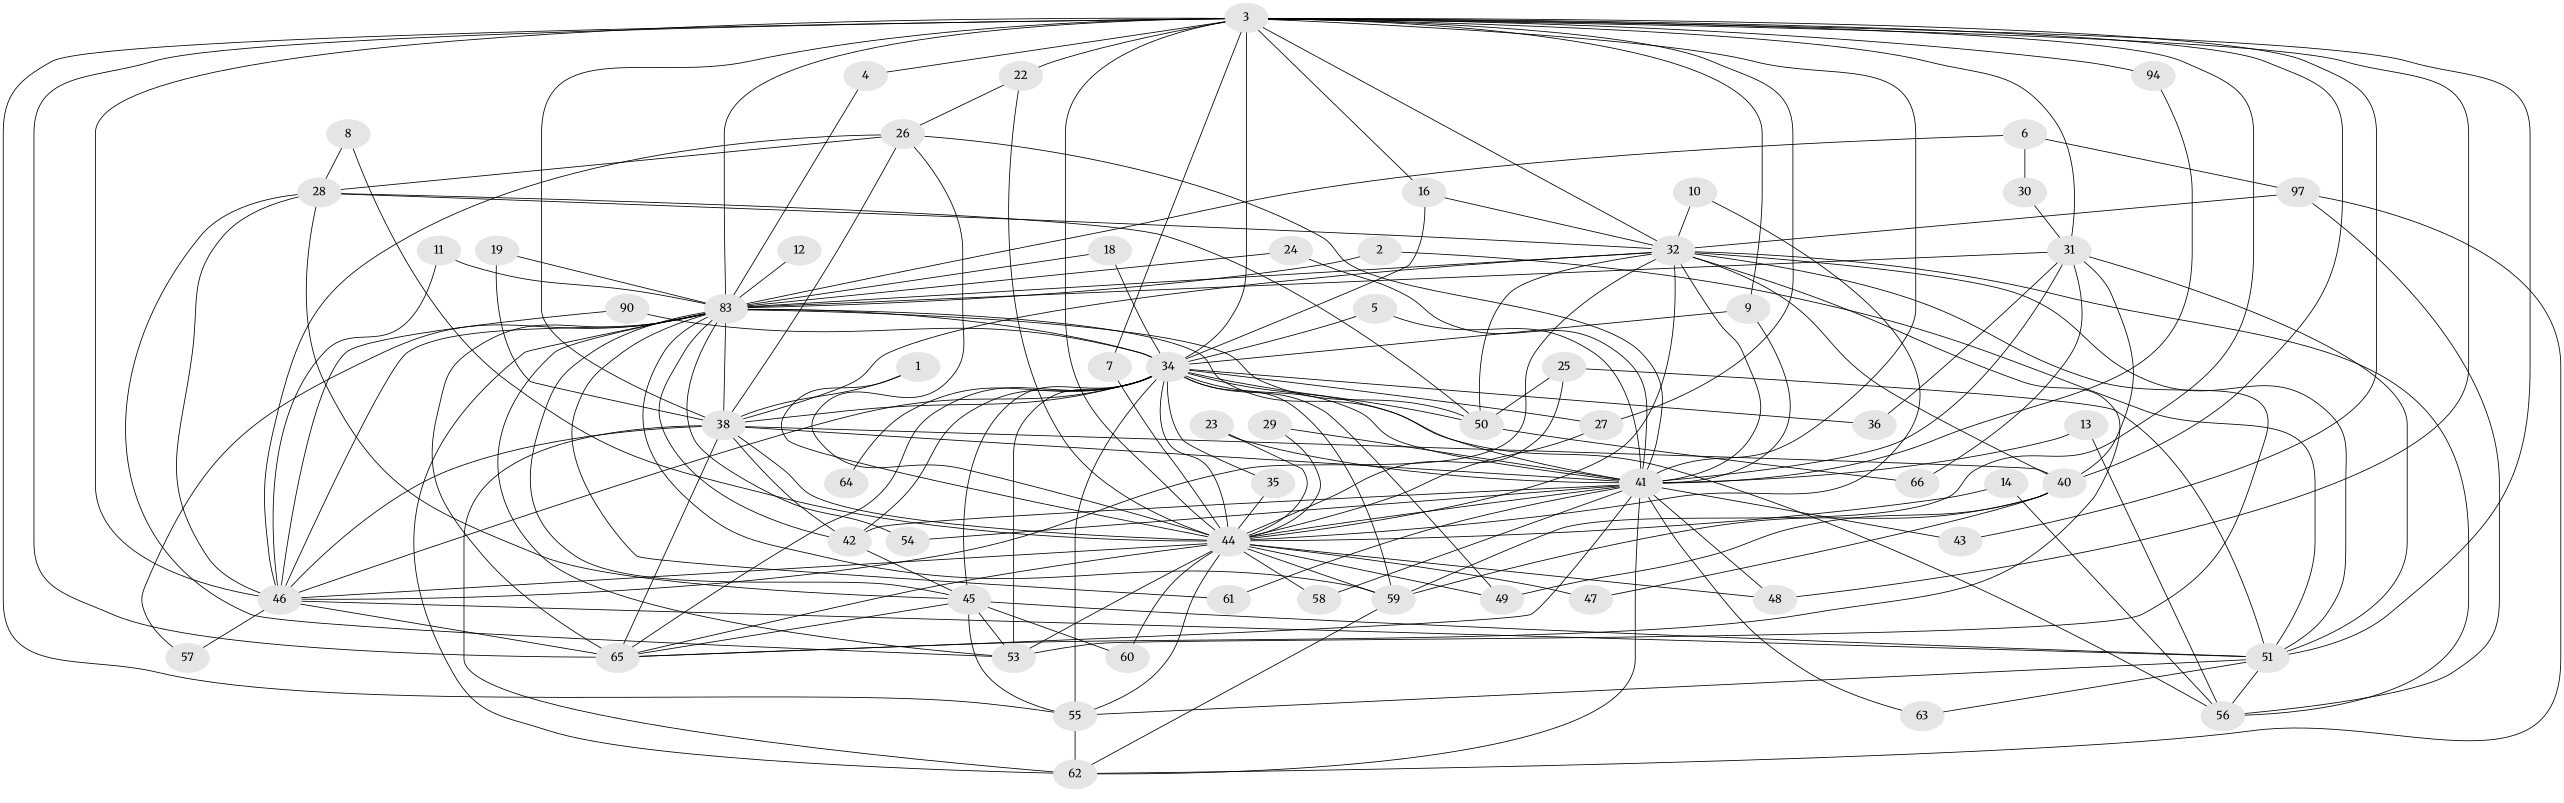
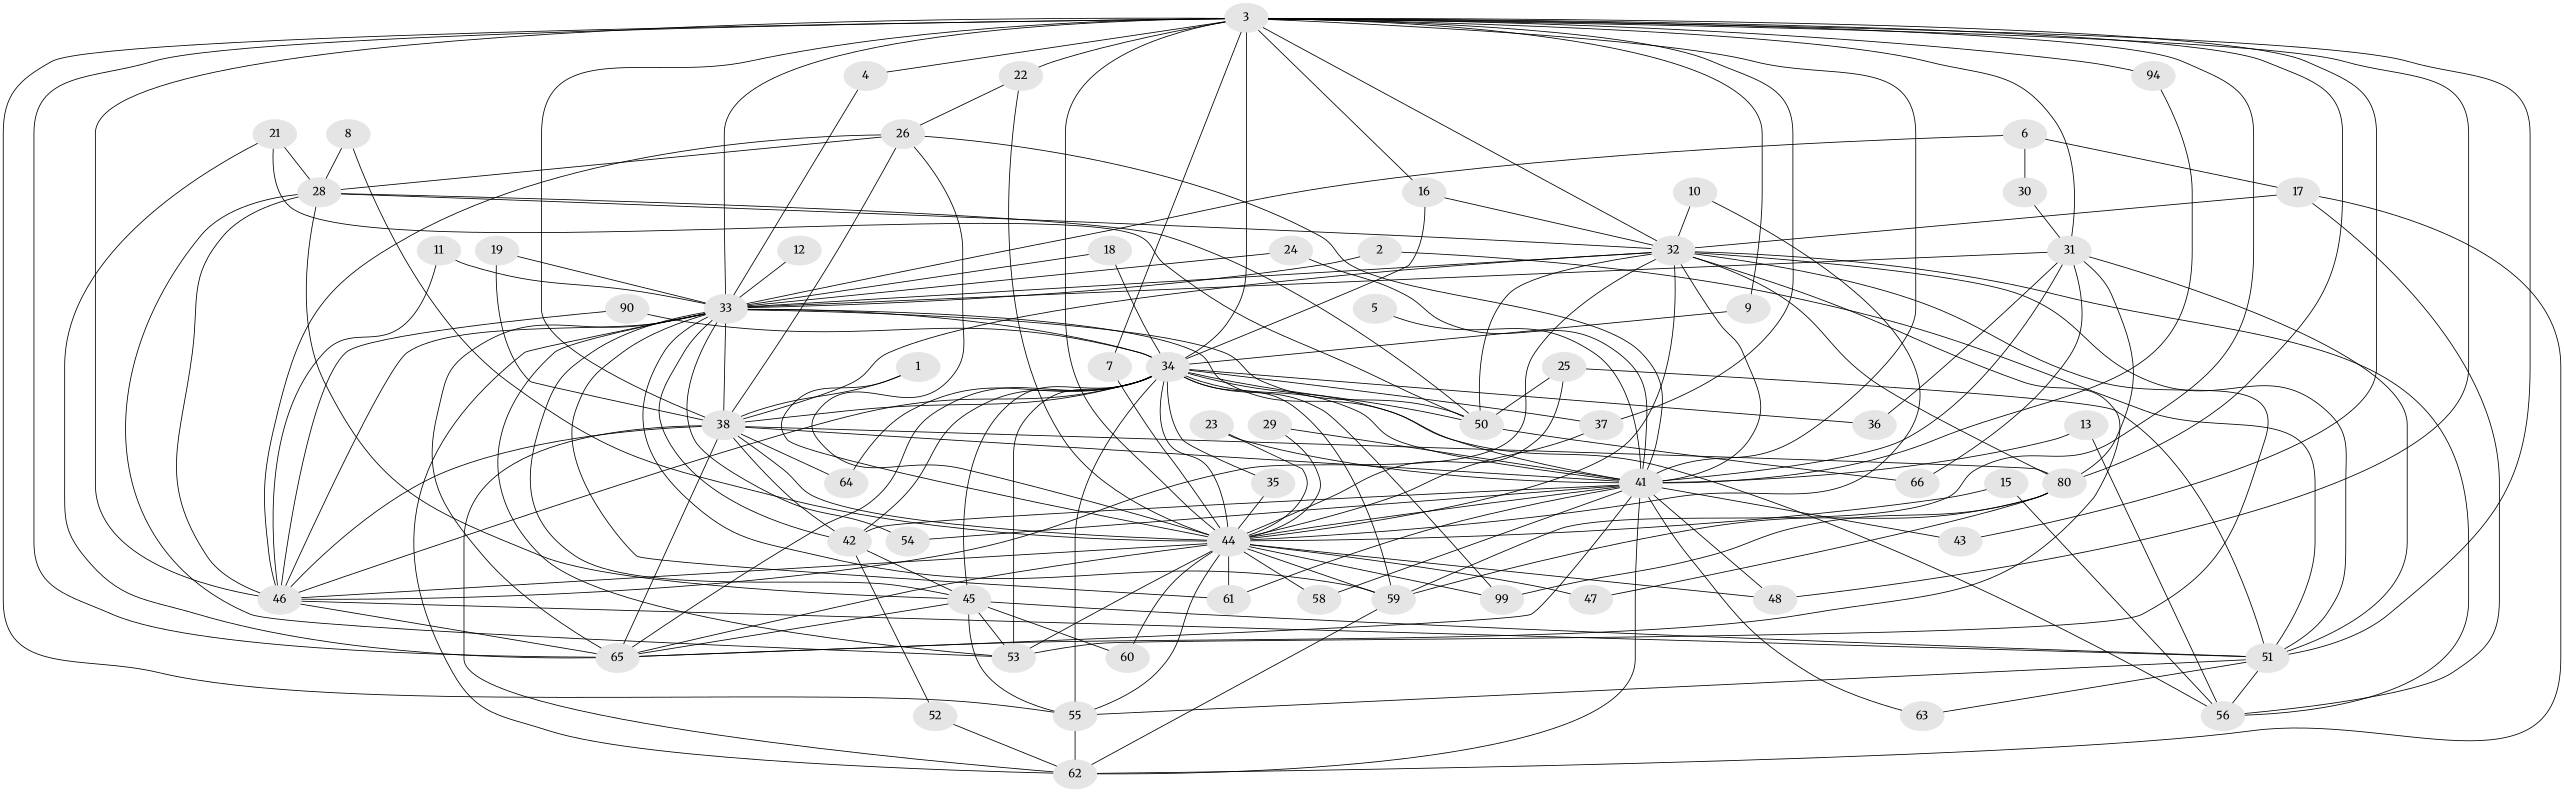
  graph {
    fontname=Merriweather
    node [color=gray90 fontname=Merriweather style=filled]
    edge [fontname=Merriweather weight=1.0]
    1
    38
    44
-   40
+   40 [label=80]
    41
    46
    65
    62
    42
    64
    48
    55
    59
    53
    61
-   49
+   49 [label=99]
    47
    58
    60
    2
-   33 [label=83]
+   33
    51
    34
    50
    45
    54
-   57
    56
    63
    3
    4
    7
    9
    n34 [label=94]
    16
    31
    32
-   37 [label=27]
+   37
    43
    22
    30
    36
    66
    35
    5
    6
-   17 [label=97]
+   17
    8
    28
    10
    11
    12
    13
-   15 [label=14]
+   15
    18
    19
    n57 [label=90]
+   21
    26
    23
    24
    25
    29
+   52
    1 -- 38
    1 -- 44
    38 -- 44 [weight=2.0]
    38 -- 40
    38 -- 41 [weight=2.0]
    38 -- 46
    38 -- 65 [weight=2.0]
    38 -- 62
    38 -- 42
+   38 -- 64
    44 -- 46
    44 -- 65
    44 -- 48
    44 -- 55
    44 -- 59
    44 -- 53 [weight=2.0]
+   44 -- 61
    44 -- 49
    44 -- 47
    44 -- 58
    44 -- 60
    40 -- 59
    40 -- 49
    40 -- 47
    41 -- 44 [weight=2.0]
    41 -- 65 [weight=2.0]
    41 -- 62
    41 -- 42
    41 -- 48
    41 -- 61
    41 -- 58
    41 -- 54
    41 -- 63
    41 -- 43
    46 -- 65
    46 -- 51
-   46 -- 57
    42 -- 45
+   42 -- 52
    55 -- 62
    59 -- 62
    2 -- 33
    2 -- 51
    33 -- 38 [weight=2.0]
    33 -- 41
    33 -- 46
    33 -- 65
    33 -- 62
    33 -- 42
    33 -- 59
    33 -- 53
    33 -- 61
    33 -- 34
    33 -- 50
    33 -- 45
    33 -- 54
-   33 -- 57
    51 -- 55
    51 -- 56
    51 -- 63
    34 -- 38
    34 -- 44 [weight=3.0]
    34 -- 41
    34 -- 46
    34 -- 65
    34 -- 42
    34 -- 64
    34 -- 55
    34 -- 59
    34 -- 53
    34 -- 49 [weight=2.0]
    34 -- 50
    34 -- 45
    34 -- 56 [weight=2.0]
    34 -- 37
    34 -- 36
    34 -- 35
    50 -- 66
    45 -- 65
    45 -- 55
    45 -- 53
    45 -- 60
    45 -- 51
    3 -- 38 [weight=2.0]
    3 -- 44 [weight=2.0]
    3 -- 40
    3 -- 41 [weight=3.0]
    3 -- 46 [weight=3.0]
    3 -- 65 [weight=3.0]
    3 -- 48
    3 -- 55
    3 -- 59
    3 -- 33 [weight=2.0]
    3 -- 51
    3 -- 34 [weight=2.0]
    3 -- 4
    3 -- 7
    3 -- 9
    3 -- n34
    3 -- 16
    3 -- 31
    3 -- 32 [weight=2.0]
    3 -- 37
    3 -- 43
    3 -- 22
    4 -- 33
    7 -- 44
-   9 -- 41
    9 -- 34
    n34 -- 41
    16 -- 34
    16 -- 32
    31 -- 40
    31 -- 41 [weight=2.0]
    31 -- 33 [weight=2.0]
    31 -- 51
    31 -- 36
    31 -- 66
    32 -- 38
    32 -- 44 [weight=2.0]
    32 -- 40
    32 -- 41
    32 -- 46
    32 -- 65
    32 -- 53
    32 -- 33 [weight=2.0]
    32 -- 51 [weight=2.0]
    32 -- 50
    32 -- 56
    37 -- 44
    22 -- 44
    22 -- 26
    30 -- 31
    35 -- 44
    5 -- 41
-   5 -- 34
    6 -- 33
    6 -- 30
    6 -- 17
    17 -- 62
    17 -- 56
    17 -- 32
    8 -- 44
    8 -- 28
    28 -- 46
    28 -- 53
    28 -- 50
    28 -- 45
    28 -- 32
    10 -- 44
    10 -- 32
    11 -- 46
    11 -- 33
    12 -- 33
    13 -- 41
    13 -- 56
    15 -- 44
    15 -- 56
    18 -- 33
    18 -- 34
    19 -- 38
    19 -- 33
    n57 -- 46
    n57 -- 34
+   21 -- 65
+   21 -- 50
+   21 -- 28
    26 -- 38
    26 -- 44
    26 -- 41
    26 -- 46
    26 -- 28
    23 -- 44
    23 -- 41
    24 -- 41
    24 -- 33
    25 -- 44
    25 -- 51
    25 -- 50
    29 -- 44
    29 -- 41
+   52 -- 62
  }
